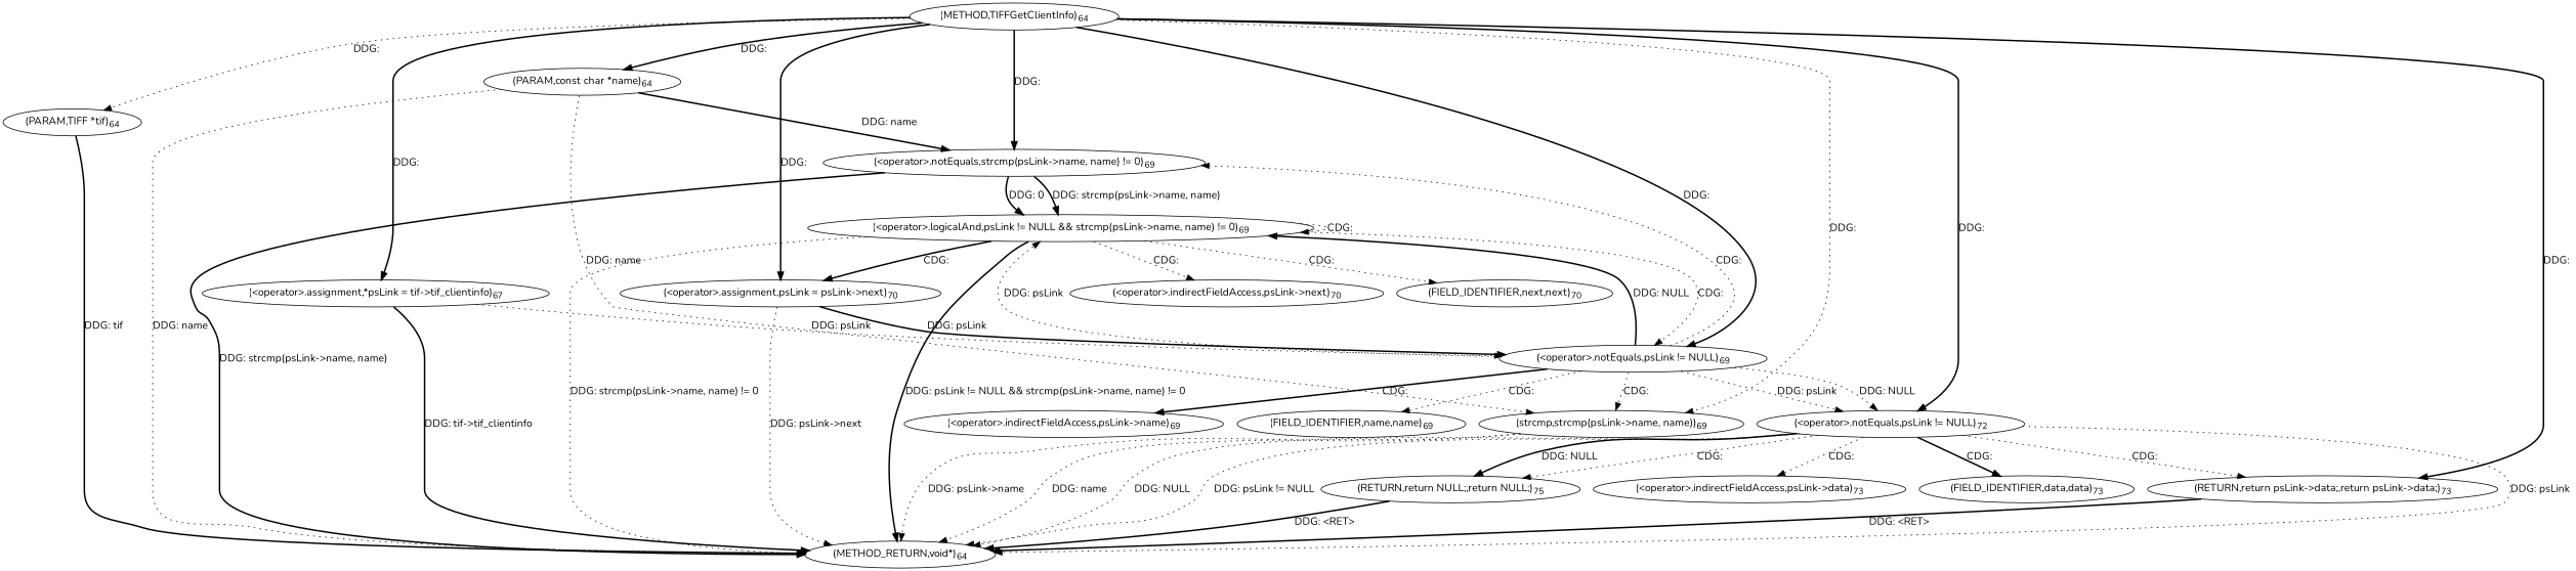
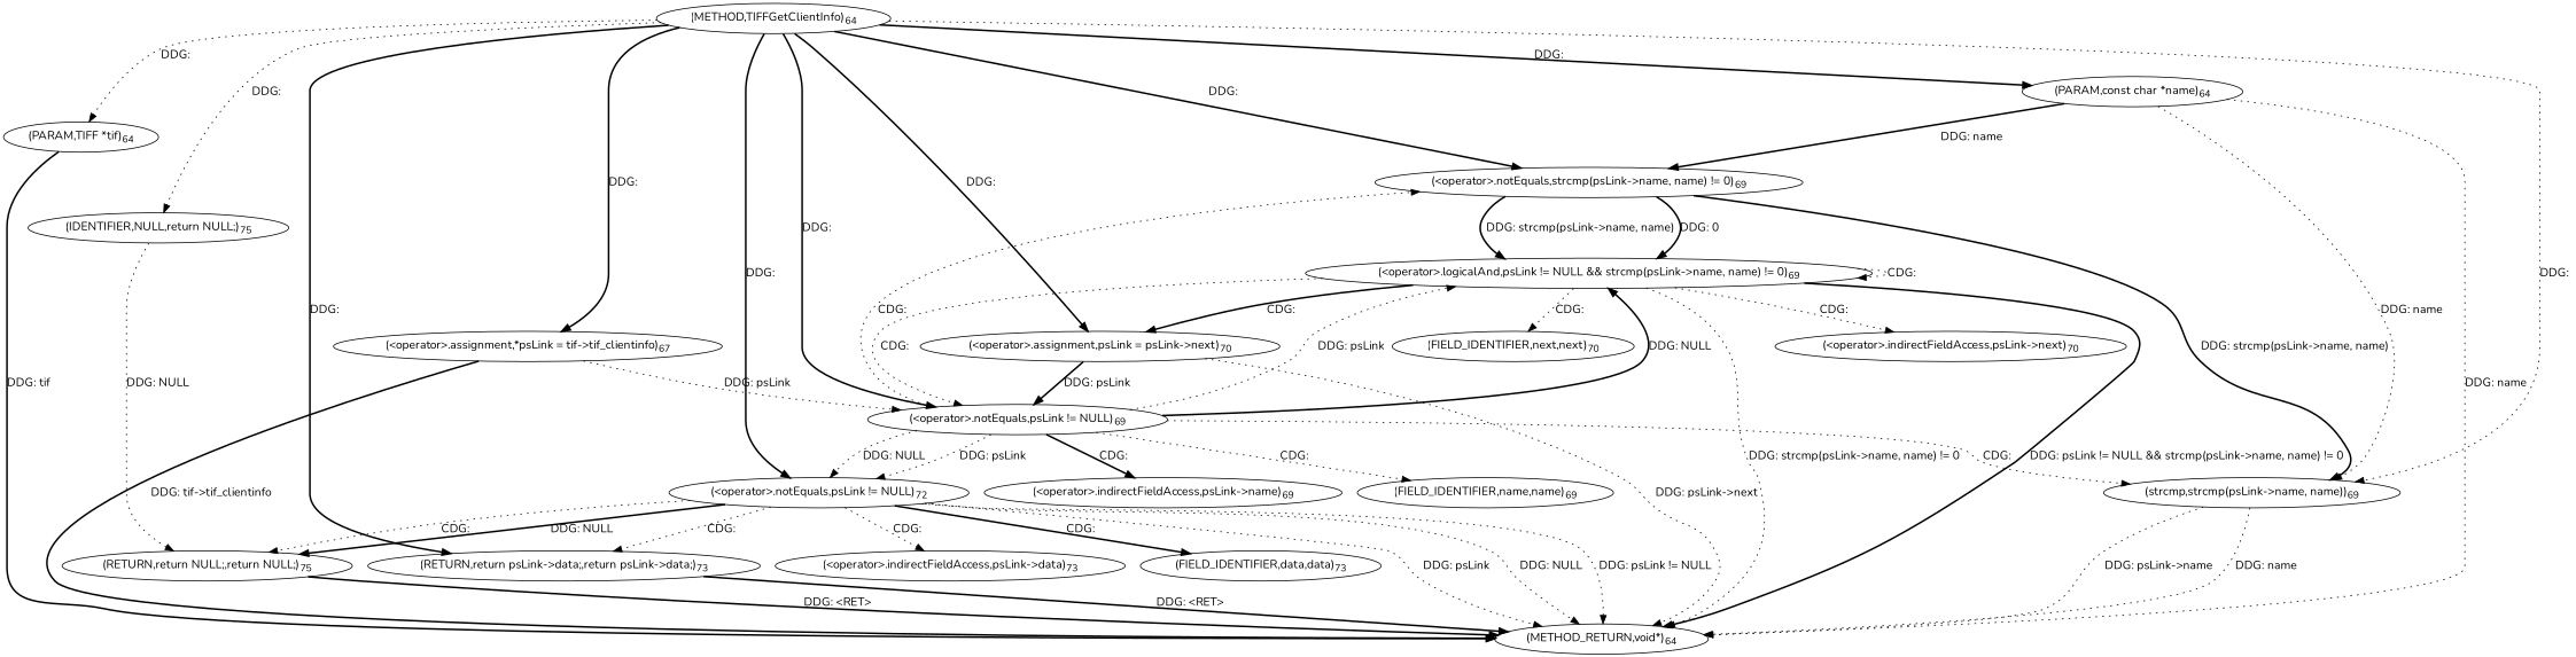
  digraph {
    fontname=Nunito
    node [fontname=Nunito]
    edge [fontname=Nunito style=dotted]
    n1 [label=<(METHOD,TIFFGetClientInfo)<SUB>64</SUB>>]
    n2 [label=<(PARAM,TIFF *tif)<SUB>64</SUB>>]
    n3 [label=<(PARAM,const char *name)<SUB>64</SUB>>]
    n4 [label=<(&lt;operator&gt;.assignment,*psLink = tif-&gt;tif_clientinfo)<SUB>67</SUB>>]
    n5 [label=<(&lt;operator&gt;.assignment,psLink = psLink-&gt;next)<SUB>70</SUB>>]
    n6 [label=<(&lt;operator&gt;.notEquals,psLink != NULL)<SUB>72</SUB>>]
    n7 [label=<(RETURN,return psLink-&gt;data;,return psLink-&gt;data;)<SUB>73</SUB>>]
    n8 [label=<(&lt;operator&gt;.notEquals,psLink != NULL)<SUB>69</SUB>>]
    n9 [label=<(&lt;operator&gt;.notEquals,strcmp(psLink-&gt;name, name) != 0)<SUB>69</SUB>>]
    n10 [label=<(strcmp,strcmp(psLink-&gt;name, name))<SUB>69</SUB>>]
+   n11 [label=<(IDENTIFIER,NULL,return NULL;)<SUB>75</SUB>>]
    n12 [label=<(METHOD_RETURN,void*)<SUB>64</SUB>>]
    n13 [label=<(RETURN,return NULL;,return NULL;)<SUB>75</SUB>>]
    n14 [label=<(&lt;operator&gt;.indirectFieldAccess,psLink-&gt;data)<SUB>73</SUB>>]
    n15 [label=<(FIELD_IDENTIFIER,data,data)<SUB>73</SUB>>]
    n16 [label=<(&lt;operator&gt;.logicalAnd,psLink != NULL &amp;&amp; strcmp(psLink-&gt;name, name) != 0)<SUB>69</SUB>>]
    n17 [label=<(&lt;operator&gt;.indirectFieldAccess,psLink-&gt;name)<SUB>69</SUB>>]
    n18 [label=<(FIELD_IDENTIFIER,name,name)<SUB>69</SUB>>]
    n19 [label=<(&lt;operator&gt;.indirectFieldAccess,psLink-&gt;next)<SUB>70</SUB>>]
    n20 [label=<(FIELD_IDENTIFIER,next,next)<SUB>70</SUB>>]
    n1 -> n2 [label="DDG: "]
    n1 -> n3 [label="DDG: " style=bold]
    n1 -> n4 [label="DDG: " style=bold]
    n1 -> n5 [label="DDG: " style=bold]
    n1 -> n6 [label="DDG: " style=bold]
    n1 -> n7 [label="DDG: " style=bold]
    n1 -> n8 [label="DDG: " style=bold]
    n1 -> n9 [label="DDG: " style=bold]
    n1 -> n10 [label="DDG: "]
+   n1 -> n11 [label="DDG: "]
    n2 -> n12 [label="DDG: tif" style=bold]
    n3 -> n9 [label="DDG: name" style=bold]
    n3 -> n10 [label="DDG: name"]
    n3 -> n12 [label="DDG: name"]
    n4 -> n8 [label="DDG: psLink"]
    n4 -> n12 [label="DDG: tif-&gt;tif_clientinfo" style=bold]
    n5 -> n8 [label="DDG: psLink" style=bold]
    n5 -> n12 [label="DDG: psLink-&gt;next"]
    n6 -> n7 [label="CDG: "]
    n6 -> n12 [label="DDG: psLink"]
    n6 -> n12 [label="DDG: NULL"]
    n6 -> n12 [label="DDG: psLink != NULL"]
    n6 -> n13 [label="DDG: NULL" style=bold]
    n6 -> n13 [label="CDG: "]
    n6 -> n14 [label="CDG: "]
    n6 -> n15 [label="CDG: " style=bold]
    n7 -> n12 [label="DDG: &lt;RET&gt;" style=bold]
    n8 -> n6 [label="DDG: psLink"]
    n8 -> n6 [label="DDG: NULL"]
    n8 -> n9 [label="CDG: "]
    n8 -> n10 [label="CDG: "]
    n8 -> n16 [label="DDG: psLink"]
    n8 -> n16 [label="DDG: NULL" style=bold]
    n8 -> n17 [label="CDG: " style=bold]
    n8 -> n18 [label="CDG: "]
-   n9 -> n12 [label="DDG: strcmp(psLink-&gt;name, name)" style=bold]
+   n9 -> n10 [label="DDG: strcmp(psLink-&gt;name, name)" style=bold]
    n9 -> n16 [label="DDG: strcmp(psLink-&gt;name, name)" style=bold]
    n9 -> n16 [label="DDG: 0" style=bold]
    n10 -> n12 [label="DDG: psLink-&gt;name"]
    n10 -> n12 [label="DDG: name"]
+   n11 -> n13 [label="DDG: NULL"]
    n13 -> n12 [label="DDG: &lt;RET&gt;" style=bold]
    n16 -> n5 [label="CDG: " style=bold]
    n16 -> n8 [label="CDG: "]
    n16 -> n12 [label="DDG: strcmp(psLink-&gt;name, name) != 0"]
    n16 -> n12 [label="DDG: psLink != NULL &amp;&amp; strcmp(psLink-&gt;name, name) != 0" style=bold]
    n16 -> n16 [label="CDG: "]
    n16 -> n19 [label="CDG: "]
    n16 -> n20 [label="CDG: "]
  }
